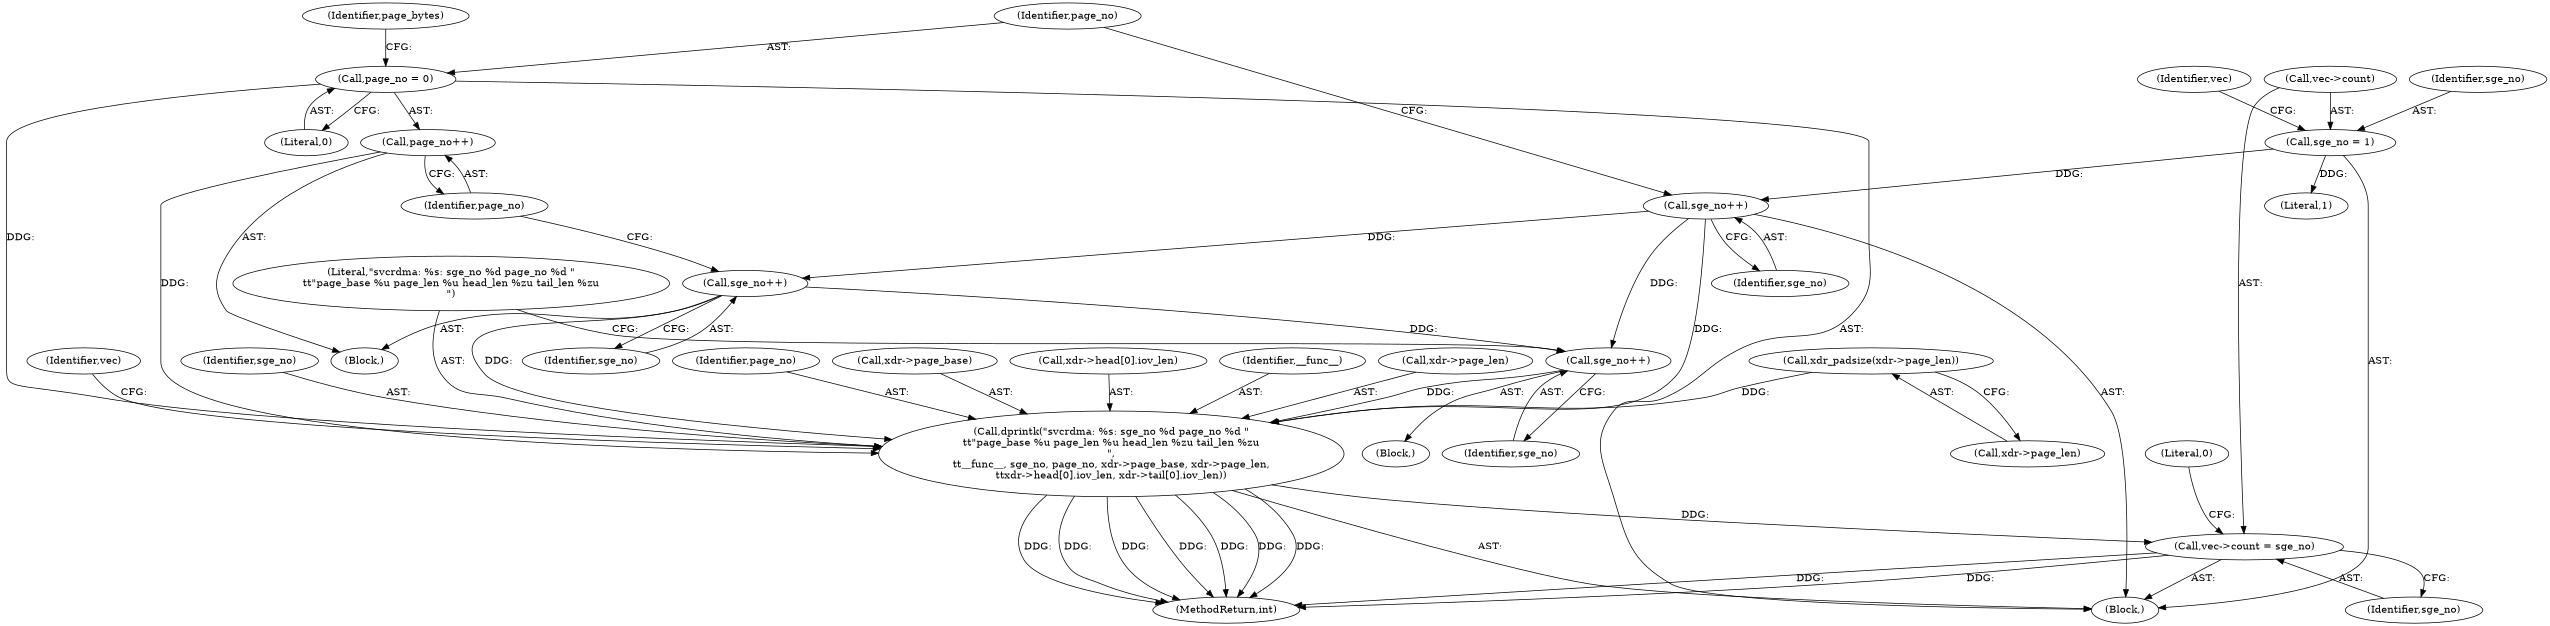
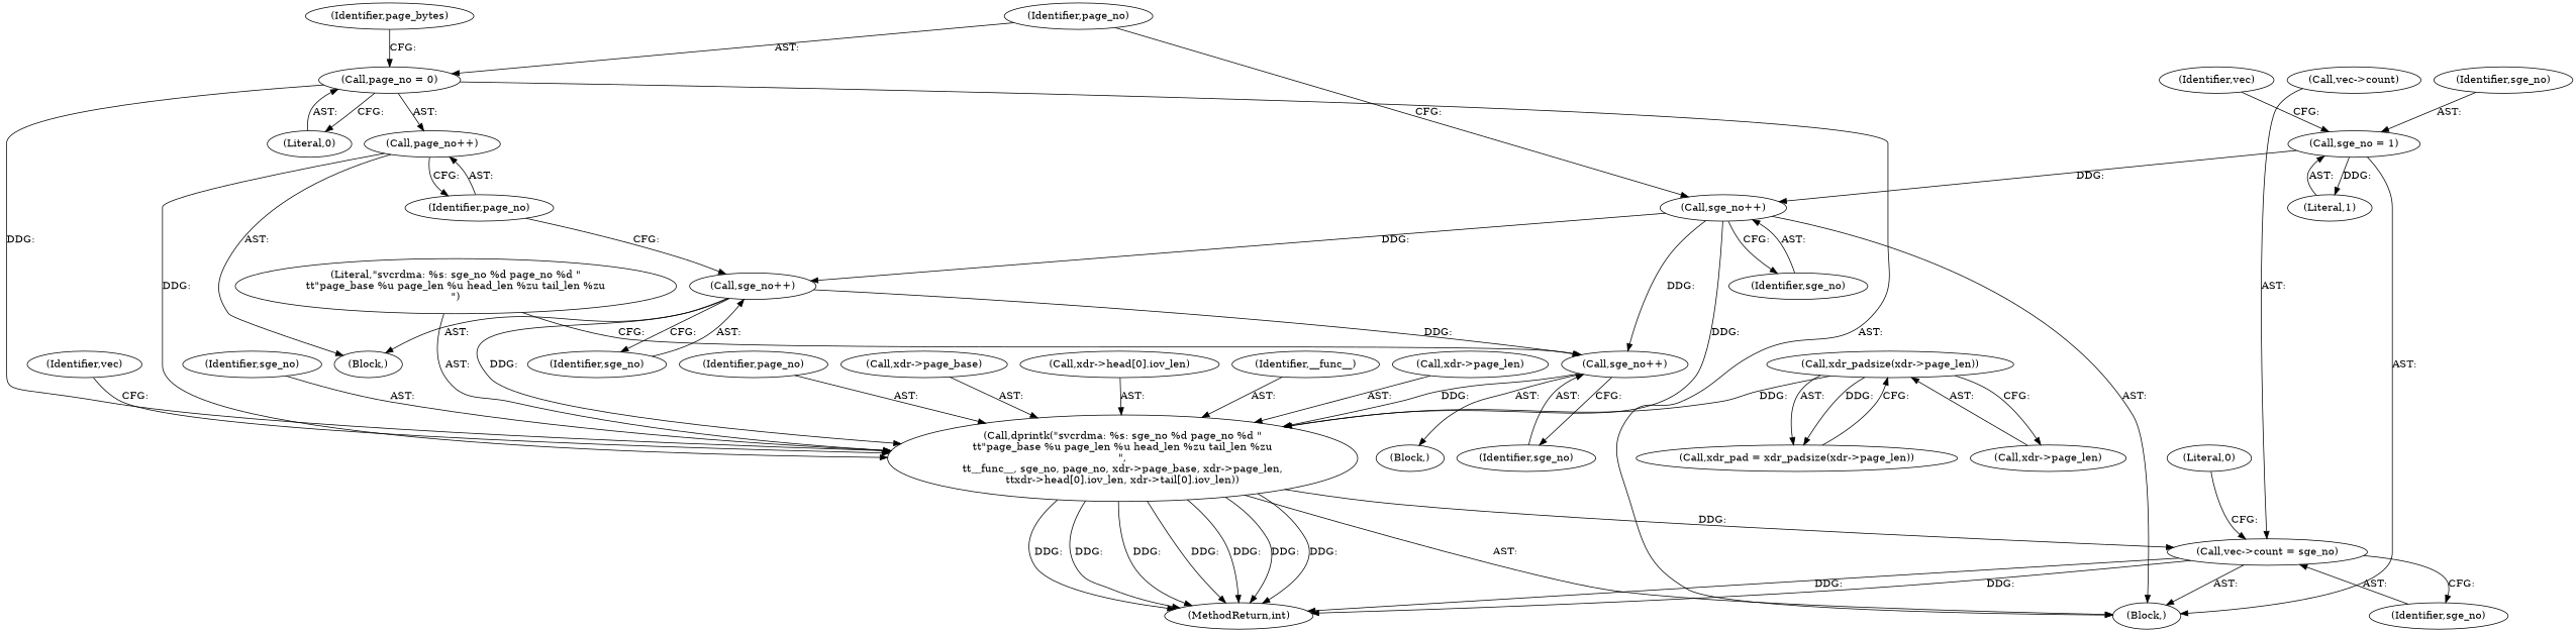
  digraph {
    n1 [label="(Call,dprintk(\"svcrdma: %s: sge_no %d page_no %d \"\n\t\t\"page_base %u page_len %u head_len %zu tail_len %zu\n\",\n\t\t__func__, sge_no, page_no, xdr->page_base, xdr->page_len,\n\t\txdr->head[0].iov_len, xdr->tail[0].iov_len))"]
    n2 [label="(Call,vec->count = sge_no)"]
    n3 [label="(Block,)"]
    n4 [label="(MethodReturn,int)"]
    n5 [label="(Identifier,sge_no)"]
    n6 [label="(Call,sge_no++)"]
    n7 [label="(Block,)"]
    n8 [label="(Identifier,sge_no)"]
    n9 [label="(Call,sge_no++)"]
    n10 [label="(Identifier,sge_no)"]
    n11 [label="(Block,)"]
    n12 [label="(Call,sge_no++)"]
    n13 [label="(Identifier,sge_no)"]
    n14 [label="(Call,sge_no = 1)"]
    n15 [label="(Literal,1)"]
    n16 [label="(Call,page_no++)"]
    n17 [label="(Identifier,page_no)"]
    n18 [label="(Call,page_no = 0)"]
    n19 [label="(Literal,0)"]
    n20 [label="(Call,xdr_padsize(xdr->page_len))"]
    n21 [label="(Call,xdr->page_len)"]
+   n22 [label="(Call,xdr_pad = xdr_padsize(xdr->page_len))"]
    n23 [label="(Identifier,vec)"]
    n24 [label="(Identifier,sge_no)"]
    n25 [label="(Identifier,page_no)"]
    n26 [label="(Call,xdr->page_base)"]
    n27 [label="(Literal,0)"]
    n28 [label="(Call,xdr->head[0].iov_len)"]
    n29 [label="(Identifier,__func__)"]
    n30 [label="(Identifier,page_bytes)"]
    n31 [label="(Call,vec->count)"]
    n32 [label="(Call,xdr->page_len)"]
    n33 [label="(Identifier,vec)"]
    n34 [label="(Identifier,page_no)"]
    n35 [label="(Identifier,sge_no)"]
    n36 [label="(Literal,\"svcrdma: %s: sge_no %d page_no %d \"\n\t\t\"page_base %u page_len %u head_len %zu tail_len %zu\n\")"]
    n1 -> n2 [label="DDG: "]
    n1 -> n3 [label="AST: "]
    n1 -> n4 [label="DDG: "]
    n1 -> n4 [label="DDG: "]
    n1 -> n4 [label="DDG: "]
    n1 -> n4 [label="DDG: "]
    n1 -> n4 [label="DDG: "]
    n1 -> n4 [label="DDG: "]
    n1 -> n4 [label="DDG: "]
    n2 -> n3 [label="AST: "]
    n2 -> n4 [label="DDG: "]
    n2 -> n4 [label="DDG: "]
    n2 -> n5 [label="CFG: "]
    n5 -> n2 [label="AST: "]
    n6 -> n1 [label="DDG: "]
    n6 -> n7 [label="AST: "]
    n6 -> n8 [label="CFG: "]
    n8 -> n6 [label="AST: "]
    n9 -> n1 [label="DDG: "]
    n9 -> n6 [label="DDG: "]
    n9 -> n10 [label="CFG: "]
    n9 -> n11 [label="AST: "]
    n10 -> n9 [label="AST: "]
    n12 -> n1 [label="DDG: "]
    n12 -> n3 [label="AST: "]
    n12 -> n6 [label="DDG: "]
    n12 -> n9 [label="DDG: "]
    n12 -> n13 [label="CFG: "]
    n13 -> n12 [label="AST: "]
    n14 -> n3 [label="AST: "]
    n14 -> n12 [label="DDG: "]
    n14 -> n15 [label="DDG: "]
-   n31 -> n14 [label="AST: "]
+   n15 -> n14 [label="AST: "]
    n16 -> n1 [label="DDG: "]
    n16 -> n11 [label="AST: "]
    n16 -> n17 [label="CFG: "]
    n17 -> n9 [label="CFG: "]
    n17 -> n16 [label="AST: "]
    n18 -> n1 [label="DDG: "]
    n18 -> n3 [label="AST: "]
    n18 -> n16 [label="AST: "]
    n18 -> n19 [label="CFG: "]
    n19 -> n18 [label="AST: "]
    n20 -> n1 [label="DDG: "]
    n20 -> n21 [label="CFG: "]
+   n20 -> n22 [label="AST: "]
+   n20 -> n22 [label="DDG: "]
    n21 -> n20 [label="AST: "]
+   n22 -> n20 [label="CFG: "]
    n23 -> n14 [label="CFG: "]
    n24 -> n14 [label="AST: "]
    n25 -> n1 [label="AST: "]
    n26 -> n1 [label="AST: "]
    n27 -> n2 [label="CFG: "]
    n28 -> n1 [label="AST: "]
    n29 -> n1 [label="AST: "]
    n30 -> n18 [label="CFG: "]
    n31 -> n2 [label="AST: "]
    n32 -> n1 [label="AST: "]
    n33 -> n1 [label="CFG: "]
    n34 -> n12 [label="CFG: "]
    n34 -> n18 [label="AST: "]
    n35 -> n1 [label="AST: "]
    n36 -> n1 [label="AST: "]
    n36 -> n6 [label="CFG: "]
  }
